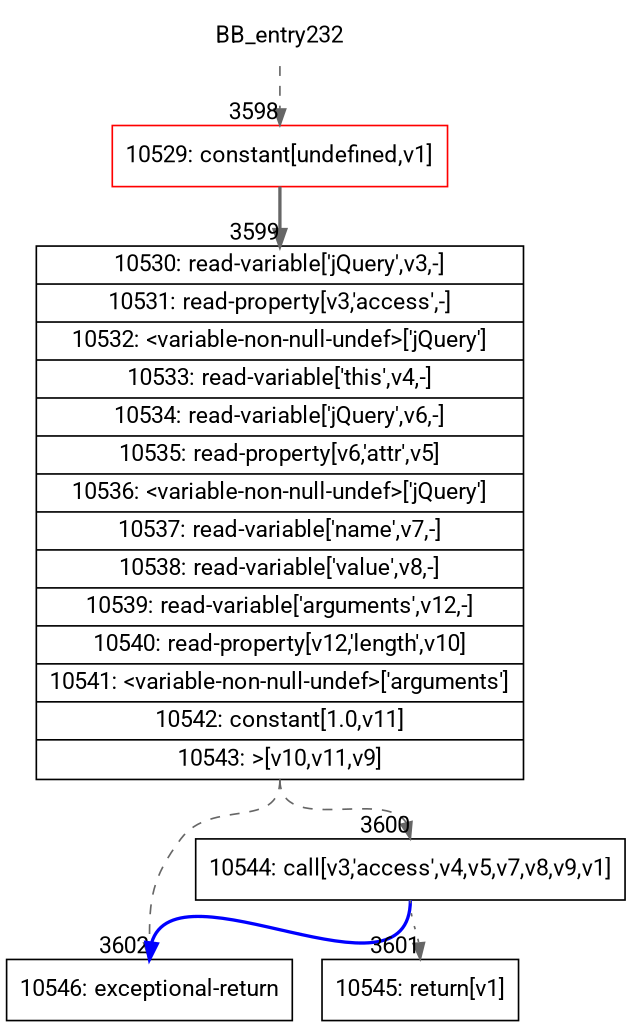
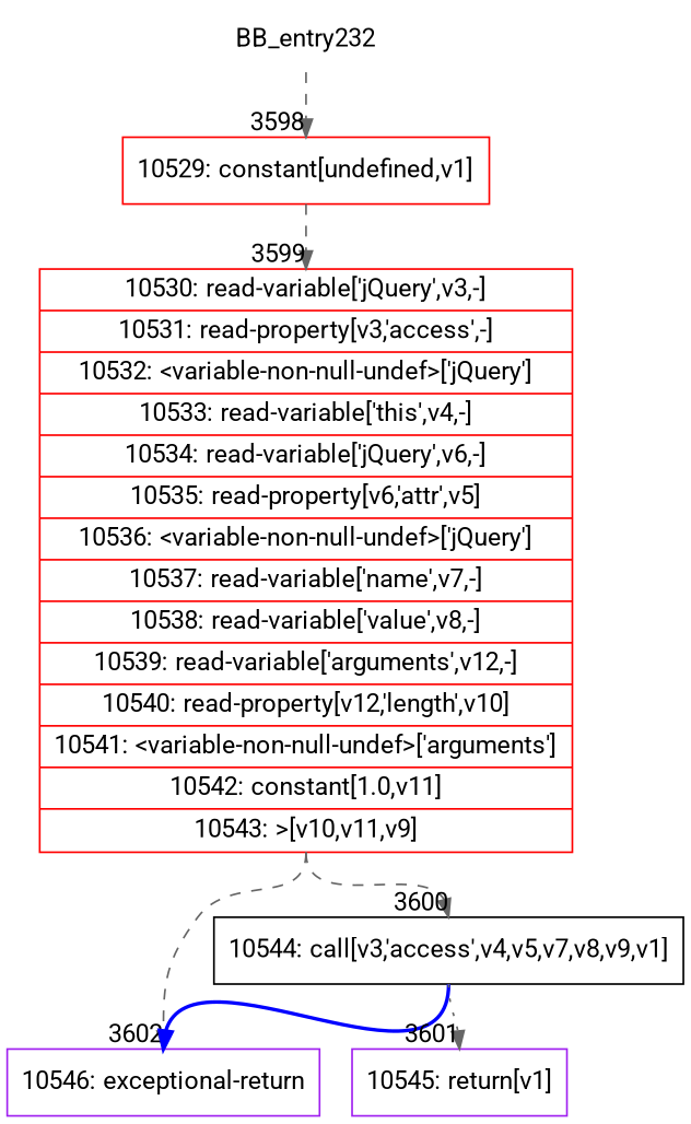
  digraph {
    fontname=Roboto
    rankdir=TD
    node [color=black fontname=Roboto shape=record]
    edge [color=gray40 fontname=Roboto headport=n style=dashed tailport=s]
    n1 [label=BB_entry232 shape=none]
    n2 [color=red label="{10529: constant[undefined,v1]}"]
-   n3 [label="{10530: read-variable['jQuery',v3,-]|10531: read-property[v3,'access',-]|10532: \<variable-non-null-undef\>['jQuery']|10533: read-variable['this',v4,-]|10534: read-variable['jQuery',v6,-]|10535: read-property[v6,'attr',v5]|10536: \<variable-non-null-undef\>['jQuery']|10537: read-variable['name',v7,-]|10538: read-variable['value',v8,-]|10539: read-variable['arguments',v12,-]|10540: read-property[v12,'length',v10]|10541: \<variable-non-null-undef\>['arguments']|10542: constant[1.0,v11]|10543: \>[v10,v11,v9]}"]
+   n3 [color=red label="{10530: read-variable['jQuery',v3,-]|10531: read-property[v3,'access',-]|10532: \<variable-non-null-undef\>['jQuery']|10533: read-variable['this',v4,-]|10534: read-variable['jQuery',v6,-]|10535: read-property[v6,'attr',v5]|10536: \<variable-non-null-undef\>['jQuery']|10537: read-variable['name',v7,-]|10538: read-variable['value',v8,-]|10539: read-variable['arguments',v12,-]|10540: read-property[v12,'length',v10]|10541: \<variable-non-null-undef\>['arguments']|10542: constant[1.0,v11]|10543: \>[v10,v11,v9]}"]
    n4 [label="{10544: call[v3,'access',v4,v5,v7,v8,v9,v1]}"]
-   n5 [label="{10546: exceptional-return}"]
-   n6 [label="{10545: return[v1]}"]
+   n5 [color=purple label="{10546: exceptional-return}"]
+   n6 [color=purple label="{10545: return[v1]}"]
    n1 -> n2 [headlabel="    3598"]
-   n2 -> n3 [headlabel="      3599" style=bold]
+   n2 -> n3 [headlabel="      3599"]
    n3 -> n4 [headlabel="      3600"]
    n3 -> n5 [headlabel="      3602"]
    n4 -> n5 [color=blue style=bold]
    n4 -> n6 [headlabel="      3601" style=dotted]
  }
